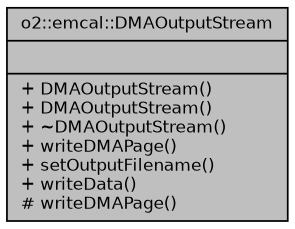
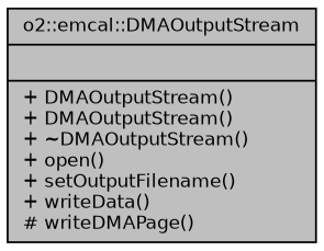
  digraph {
-   n1 [color=black fillcolor=grey75 fontcolor=black fontname=Helvetica fontsize=10 height=0.2 label="{o2::emcal::DMAOutputStream\n||+ DMAOutputStream()\l+ DMAOutputStream()\l+ ~DMAOutputStream()\l+ writeDMAPage()\l+ setOutputFilename()\l+ writeData()\l# writeDMAPage()\l}" shape=record style=filled width=0.4]
+   n1 [color=black fillcolor=grey75 fontcolor=black fontname=Helvetica fontsize=10 height=0.2 label="{o2::emcal::DMAOutputStream\n||+ DMAOutputStream()\l+ DMAOutputStream()\l+ ~DMAOutputStream()\l+ open()\l+ setOutputFilename()\l+ writeData()\l# writeDMAPage()\l}" shape=record style=filled width=0.4]
  }
